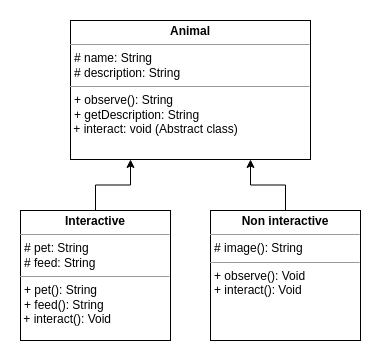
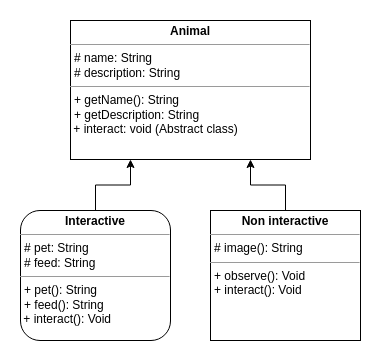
  <mxCell id="0" />
  <mxCell id="1" parent="0" />
- <mxCell id="2" value="&lt;p style=&quot;margin: 0px ; margin-top: 4px ; text-align: center&quot;&gt;&lt;b&gt;Animal&lt;/b&gt;&lt;/p&gt;&lt;hr size=&quot;1&quot;&gt;&lt;p style=&quot;margin: 0px ; margin-left: 4px&quot;&gt;# name: String&lt;br&gt;&lt;/p&gt;&lt;p style=&quot;margin: 0px ; margin-left: 4px&quot;&gt;# description: String&lt;/p&gt;&lt;hr size=&quot;1&quot;&gt;&lt;p style=&quot;margin: 0px ; margin-left: 4px&quot;&gt;+ observe(): String&lt;/p&gt;&lt;p style=&quot;margin: 0px ; margin-left: 4px&quot;&gt;+ getDescription: String&lt;/p&gt;&lt;div&gt;&amp;nbsp;+ interact: void (Abstract class)&lt;/div&gt;&lt;p style=&quot;margin: 0px ; margin-left: 4px&quot;&gt;&lt;br&gt;&lt;/p&gt;&lt;br&gt;&lt;p style=&quot;margin: 0px ; margin-left: 4px&quot;&gt;&lt;br&gt;&lt;/p&gt;&lt;p style=&quot;margin: 0px ; margin-left: 4px&quot;&gt;&lt;br&gt;&lt;/p&gt;&lt;p style=&quot;margin: 0px ; margin-left: 4px&quot;&gt;&lt;br&gt;&lt;/p&gt;" style="verticalAlign=top;align=left;overflow=fill;fontSize=12;fontFamily=Helvetica;html=1;" parent="1" vertex="1"><mxGeometry x="70" y="20" width="240" height="139" as="geometry" /></mxCell>
+ <mxCell id="2" value="&lt;p style=&quot;margin: 0px ; margin-top: 4px ; text-align: center&quot;&gt;&lt;b&gt;Animal&lt;/b&gt;&lt;/p&gt;&lt;hr size=&quot;1&quot;&gt;&lt;p style=&quot;margin: 0px ; margin-left: 4px&quot;&gt;# name: String&lt;br&gt;&lt;/p&gt;&lt;p style=&quot;margin: 0px ; margin-left: 4px&quot;&gt;# description: String&lt;/p&gt;&lt;hr size=&quot;1&quot;&gt;&lt;p style=&quot;margin: 0px ; margin-left: 4px&quot;&gt;+ getName(): String&lt;/p&gt;&lt;p style=&quot;margin: 0px ; margin-left: 4px&quot;&gt;+ getDescription: String&lt;/p&gt;&lt;div&gt;&amp;nbsp;+ interact: void (Abstract class)&lt;/div&gt;&lt;p style=&quot;margin: 0px ; margin-left: 4px&quot;&gt;&lt;br&gt;&lt;/p&gt;&lt;br&gt;&lt;p style=&quot;margin: 0px ; margin-left: 4px&quot;&gt;&lt;br&gt;&lt;/p&gt;&lt;p style=&quot;margin: 0px ; margin-left: 4px&quot;&gt;&lt;br&gt;&lt;/p&gt;&lt;p style=&quot;margin: 0px ; margin-left: 4px&quot;&gt;&lt;br&gt;&lt;/p&gt;" style="verticalAlign=top;align=left;overflow=fill;fontSize=12;fontFamily=Helvetica;html=1;" parent="1" vertex="1"><mxGeometry x="70" y="20" width="240" height="139" as="geometry" /></mxCell>
  <mxCell id="3" style="edgeStyle=orthogonalEdgeStyle;rounded=0;orthogonalLoop=1;jettySize=auto;html=1;exitX=0.5;exitY=0;exitDx=0;exitDy=0;entryX=0.25;entryY=1;entryDx=0;entryDy=0;" parent="1" source="4" target="2" edge="1"><mxGeometry relative="1" as="geometry" /></mxCell>
- <mxCell id="4" value="&lt;p style=&quot;margin: 0px ; margin-top: 4px ; text-align: center&quot;&gt;&lt;b&gt;Interactive&lt;/b&gt;&lt;/p&gt;&lt;hr size=&quot;1&quot;&gt;&lt;p style=&quot;margin: 0px ; margin-left: 4px&quot;&gt;# pet: String&lt;/p&gt;&lt;p style=&quot;margin: 0px ; margin-left: 4px&quot;&gt;# feed: String&lt;br&gt;&lt;/p&gt;&lt;hr size=&quot;1&quot;&gt;&lt;p style=&quot;margin: 0px ; margin-left: 4px&quot;&gt;+ pet(): String&lt;/p&gt;&lt;p style=&quot;margin: 0px ; margin-left: 4px&quot;&gt;+ feed(): String&lt;/p&gt;&lt;div&gt;&amp;nbsp;+ interact(): Void&lt;br&gt;&lt;/div&gt;" style="verticalAlign=top;align=left;overflow=fill;fontSize=12;fontFamily=Helvetica;html=1;" parent="1" vertex="1"><mxGeometry x="20" y="210" width="150" height="130" as="geometry" /></mxCell>
+ <mxCell id="4" value="&lt;p style=&quot;margin: 0px ; margin-top: 4px ; text-align: center&quot;&gt;&lt;b&gt;Interactive&lt;/b&gt;&lt;/p&gt;&lt;hr size=&quot;1&quot;&gt;&lt;p style=&quot;margin: 0px ; margin-left: 4px&quot;&gt;# pet: String&lt;/p&gt;&lt;p style=&quot;margin: 0px ; margin-left: 4px&quot;&gt;# feed: String&lt;br&gt;&lt;/p&gt;&lt;hr size=&quot;1&quot;&gt;&lt;p style=&quot;margin: 0px ; margin-left: 4px&quot;&gt;+ pet(): String&lt;/p&gt;&lt;p style=&quot;margin: 0px ; margin-left: 4px&quot;&gt;+ feed(): String&lt;/p&gt;&lt;div&gt;&amp;nbsp;+ interact(): Void&lt;br&gt;&lt;/div&gt;" style="verticalAlign=top;align=left;overflow=fill;fontSize=12;fontFamily=Helvetica;html=1;rounded=1;" parent="1" vertex="1"><mxGeometry x="20" y="210" width="150" height="130" as="geometry" /></mxCell>
  <mxCell id="5" style="edgeStyle=orthogonalEdgeStyle;rounded=0;orthogonalLoop=1;jettySize=auto;html=1;exitX=0.5;exitY=0;exitDx=0;exitDy=0;entryX=0.75;entryY=1;entryDx=0;entryDy=0;" parent="1" source="6" target="2" edge="1"><mxGeometry relative="1" as="geometry" /></mxCell>
  <mxCell id="6" value="&lt;p style=&quot;margin: 0px ; margin-top: 4px ; text-align: center&quot;&gt;&lt;b&gt;Non interactive&lt;br&gt;&lt;/b&gt;&lt;/p&gt;&lt;hr size=&quot;1&quot;&gt;&lt;p style=&quot;margin: 0px ; margin-left: 4px&quot;&gt;# image(): String&lt;br&gt;&lt;/p&gt;&lt;hr size=&quot;1&quot;&gt;&lt;p style=&quot;margin: 0px ; margin-left: 4px&quot;&gt;+ observe(): Void&lt;/p&gt;&lt;p style=&quot;margin: 0px ; margin-left: 4px&quot;&gt;+ interact(): Void&lt;/p&gt;" style="verticalAlign=top;align=left;overflow=fill;fontSize=12;fontFamily=Helvetica;html=1;" parent="1" vertex="1"><mxGeometry x="210" y="210" width="150" height="130" as="geometry" /></mxCell>
